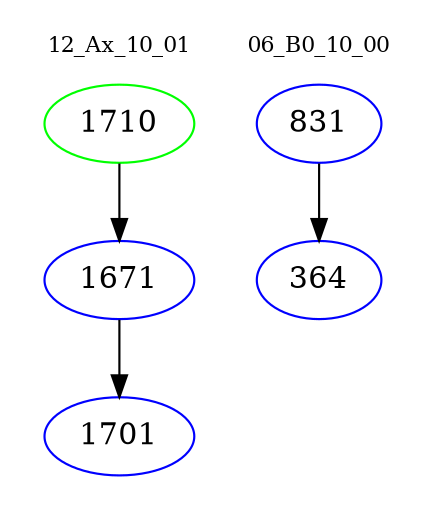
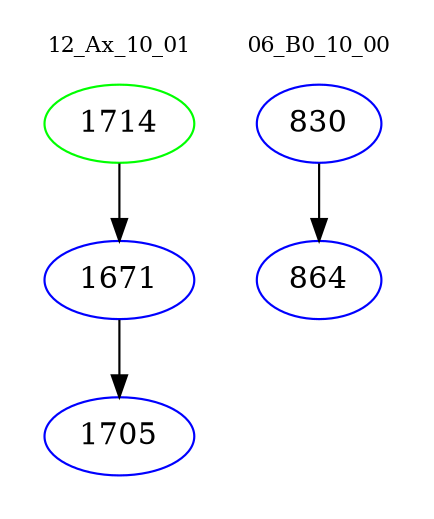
  digraph {
    node [color=blue]
    edge [color=black]
-   n1 [color=green label=1710]
+   n1 [color=green label=1714]
    n2 [label=1671]
-   n3 [label=1701]
-   n4 [label=831]
-   n5 [label=364]
+   n3 [label=1705]
+   n4 [label=830]
+   n5 [label=864]
    subgraph cluster_1 {
      color=white
      fontsize=10
      label="12_Ax_10_01"
      n1
      n2
      n3
    }
    subgraph cluster_2 {
      color=white
      fontsize=10
      label="06_B0_10_00"
      n4
      n5
    }
    n1 -> n2
    n2 -> n3
    n4 -> n5
  }
